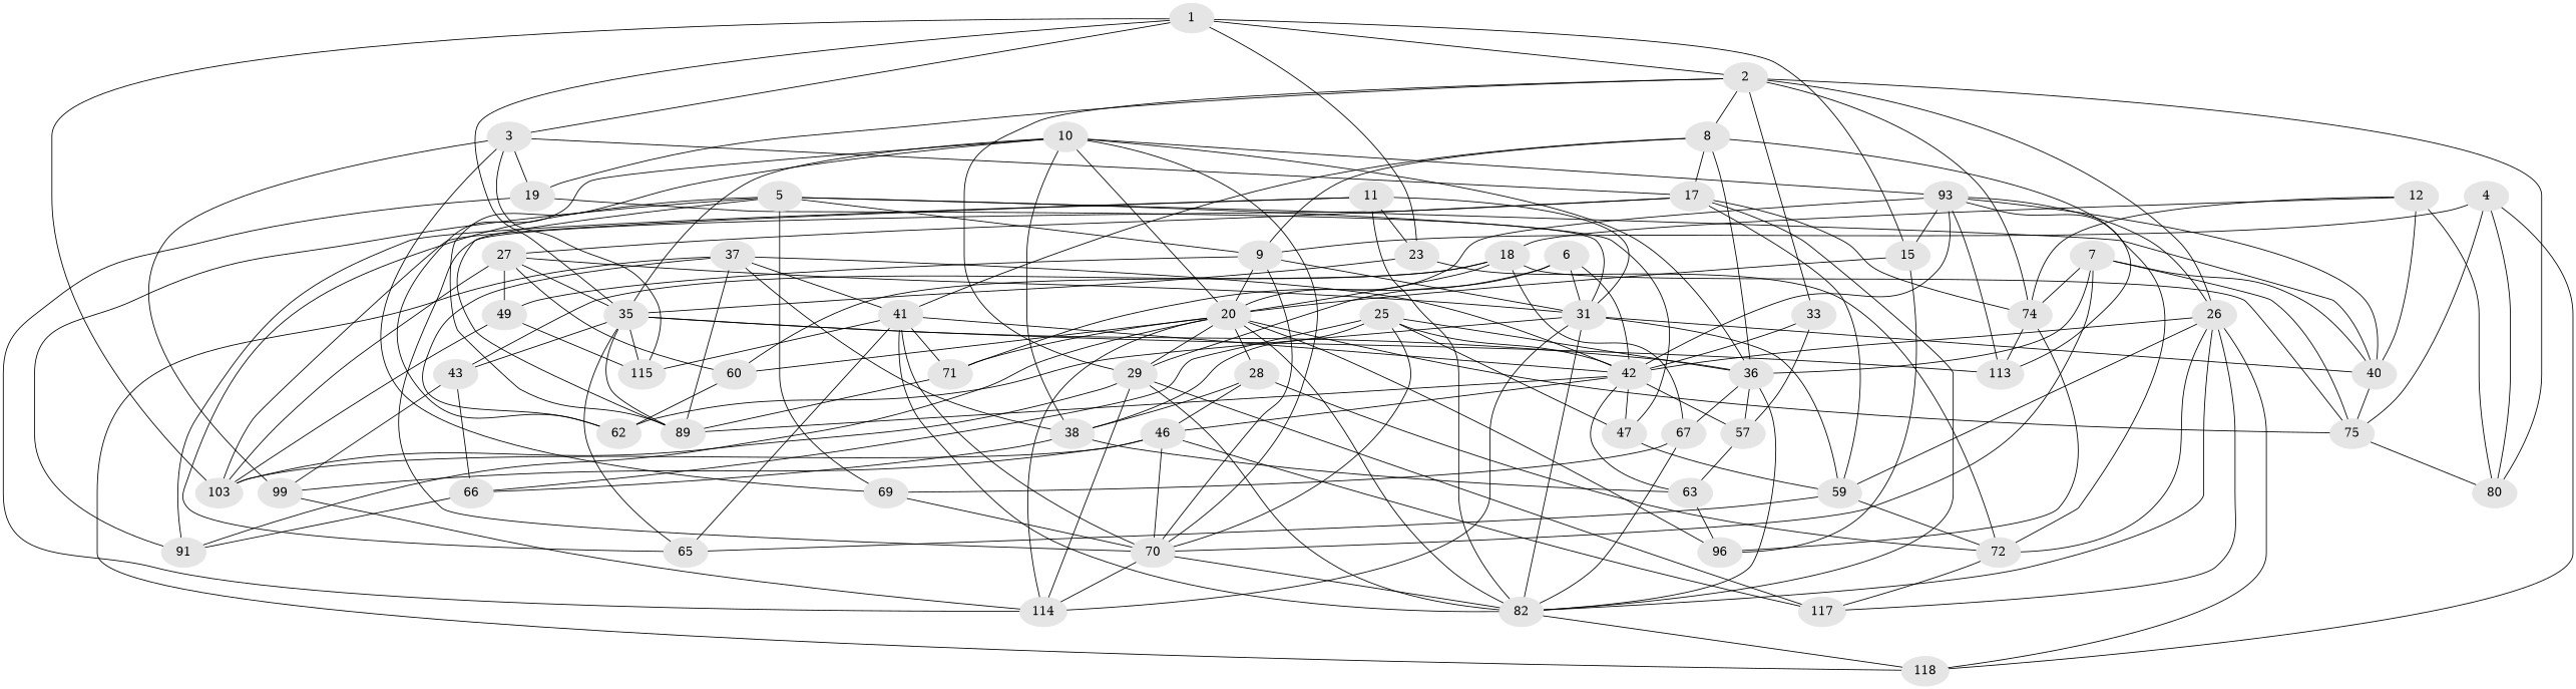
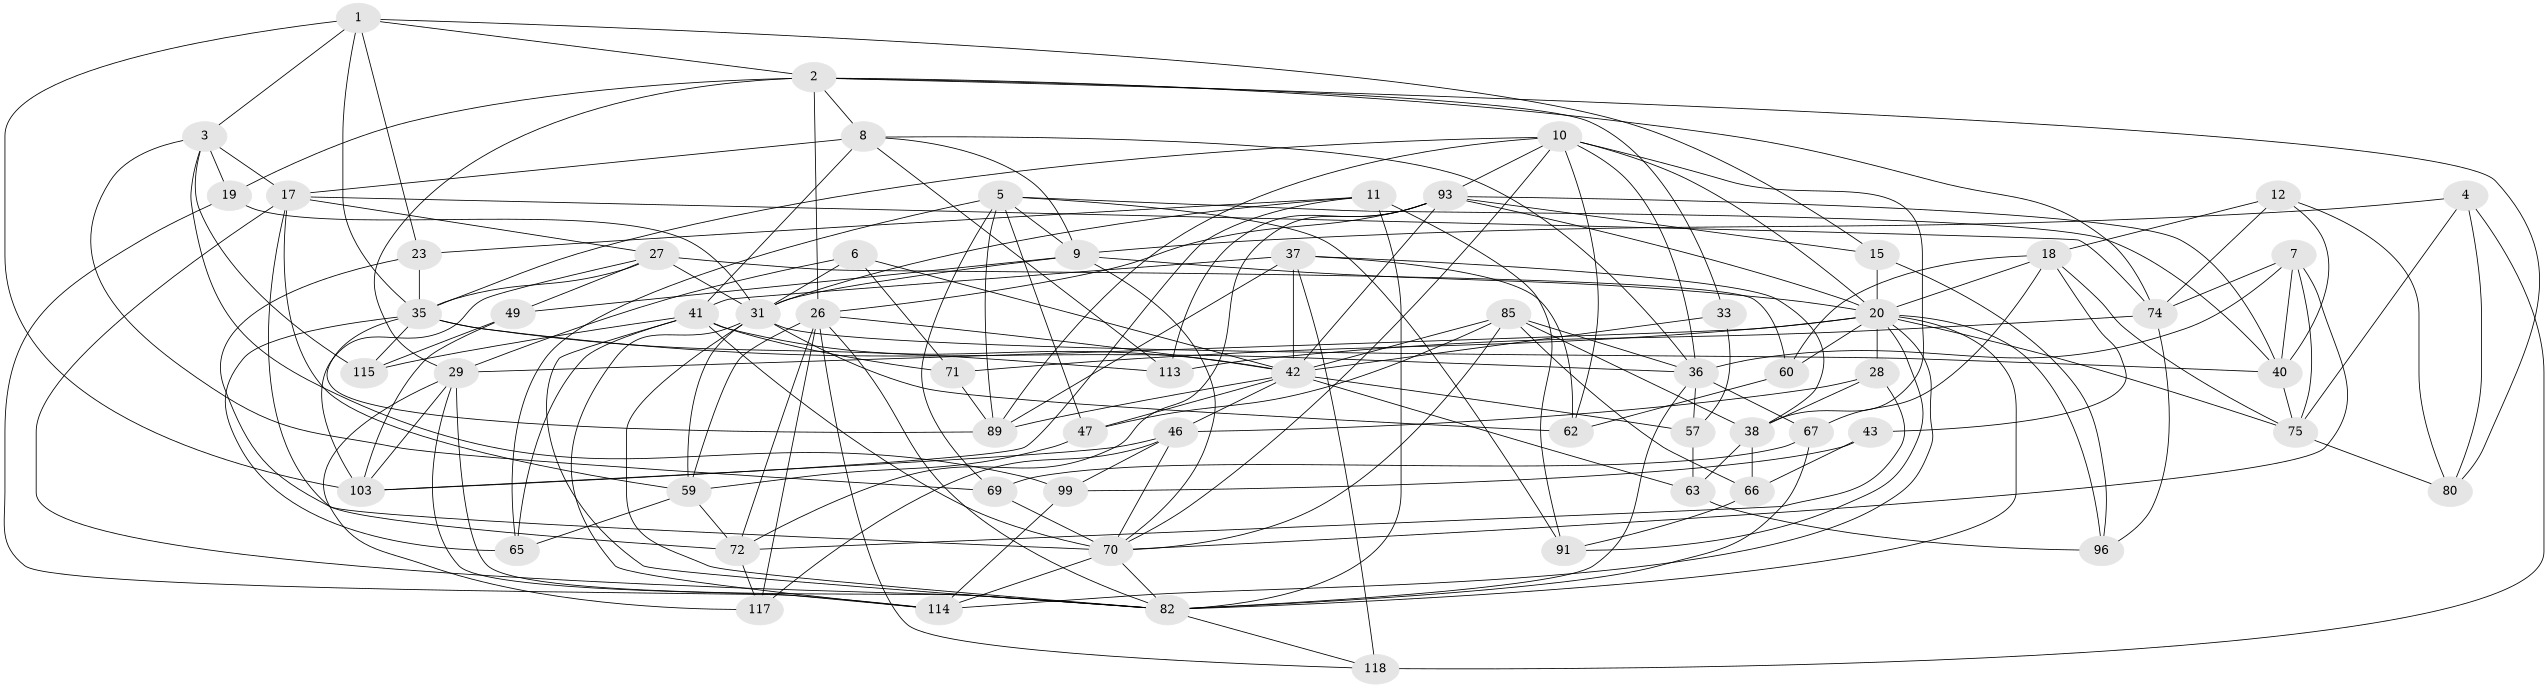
  graph {
    node [color=gray90 style=filled]
    1 [super="+97"]
    2 [super="+79+53"]
    3 [super="+32"]
    15
    23
    35 [super="+90+54"]
    103 [super="+119"]
    8 [super="+16"]
    19
    26 [super="+34"]
    29 [super="+56"]
    33
    74 [super="+76"]
    80
    17 [super="+21+45"]
    69
    99
    115
    20 [super="+30+124"]
    96
    72 [super="+106"]
    65
    89 [super="+128"]
    36 [super="+55"]
    113
    43
    9 [super="+14+110"]
    41 [super="+44"]
    31 [super="+83+77"]
    114 [super="+121"]
    118
    42 [super="+64+85+127"]
    82 [super="+105+93"]
    59 [super="+78"]
    117
    57
    70 [super="+84+88+98"]
    27 [super="+52"]
    49
    4
    75 [super="+116"]
    5 [super="+22"]
    40 [super="+68"]
    47
    91
    6
    71
    62
    46 [super="+95"]
    63
    7 [super="+24"]
    67
    60
    28
    10 [super="+126+87"]
    n56 [label=93 super="+123+51"]
    38 [super="+125"]
    66
    11 [super="+109"]
    18 [super="+107"]
    12
-   25 [super="+50"]
+   25 [super="+50" label=85]
    37 [super="+61"]
    1 -- 2
    1 -- 3
    1 -- 15
    1 -- 23
    1 -- 35
    1 -- 103
    2 -- 8
    2 -- 19
    2 -- 26
    2 -- 29
    2 -- 33
    2 -- 74
    2 -- 80
    3 -- 19
    3 -- 17
    3 -- 69
    3 -- 99
    3 -- 115
    15 -- 20
    15 -- 96
    23 -- 35
    23 -- 72
    35 -- 115
    35 -- 65
    35 -- 89
    35 -- 36
    35 -- 113
-   35 -- 43
    8 -- 17
    8 -- 36
    8 -- 113
    8 -- 9
    8 -- 41
    19 -- 31
    19 -- 114
    26 -- 72
    26 -- 118
    26 -- 42
    26 -- 82
    26 -- 59
    26 -- 117
    29 -- 103
    29 -- 114
    29 -- 82
    29 -- 117
    33 -- 42
    33 -- 57
    74 -- 96
    74 -- 113
    17 -- 74
    17 -- 82
    17 -- 59
    17 -- 70 [weight=3]
    17 -- 27
    69 -- 70
    99 -- 114
    20 -- 29 [weight=2]
    20 -- 96
    20 -- 114
    20 -- 82
    20 -- 75
    20 -- 91
    20 -- 71
    20 -- 60
    20 -- 28
    72 -- 117
    36 -- 82
    36 -- 57
    36 -- 67
    43 -- 99
    43 -- 66
    9 -- 20 [weight=2]
    9 -- 31
    9 -- 70
    9 -- 49
    41 -- 115
    41 -- 65
    41 -- 42
    41 -- 82
    41 -- 70
    41 -- 71
    31 -- 114
    31 -- 82
    31 -- 59
    31 -- 40
    31 -- 62
    42 -- 89
    42 -- 57
    42 -- 47
    42 -- 46
    42 -- 63
    82 -- 118
    59 -- 72
    59 -- 65
    57 -- 63
    70 -- 114
    70 -- 82
    27 -- 35
    27 -- 103
    27 -- 31
    27 -- 49
    27 -- 60
    49 -- 103
    49 -- 115
    4 -- 80
    4 -- 9
    4 -- 118
    4 -- 75
    75 -- 80
    5 -- 69
    5 -- 65
    5 -- 89
    5 -- 9
    5 -- 40
    5 -- 47
    5 -- 91
    40 -- 75
    47 -- 59
    6 -- 29
    6 -- 31
    6 -- 42
    6 -- 71
    71 -- 89
    46 -- 103
    46 -- 99
    46 -- 117
    46 -- 70
    63 -- 96
    7 -- 74
    7 -- 36
    7 -- 70
    7 -- 75
    7 -- 40
    67 -- 69
    67 -- 82
    60 -- 62
    28 -- 72
    28 -- 46
    28 -- 38
    10 -- 35
    10 -- 20
    10 -- 89
    10 -- 36
    10 -- 70
    10 -- 62
    10 -- n56
    10 -- 38
    n56 -- 15
    n56 -- 26
    n56 -- 20
    n56 -- 72
    n56 -- 113
    n56 -- 42
    n56 -- 40
    38 -- 63
    38 -- 66
    66 -- 91
    11 -- 23
    11 -- 103
    11 -- 31
    11 -- 82 [weight=2]
    11 -- 91
    18 -- 20
    18 -- 43
    18 -- 75
    18 -- 67
    18 -- 60
    12 -- 74
    12 -- 80
    12 -- 40
    12 -- 18
    25 -- 36
    25 -- 42
    25 -- 70
    25 -- 47
    25 -- 38
    25 -- 66
    37 -- 89
    37 -- 41
    37 -- 118
    37 -- 42
    37 -- 62
    37 -- 38
  }
